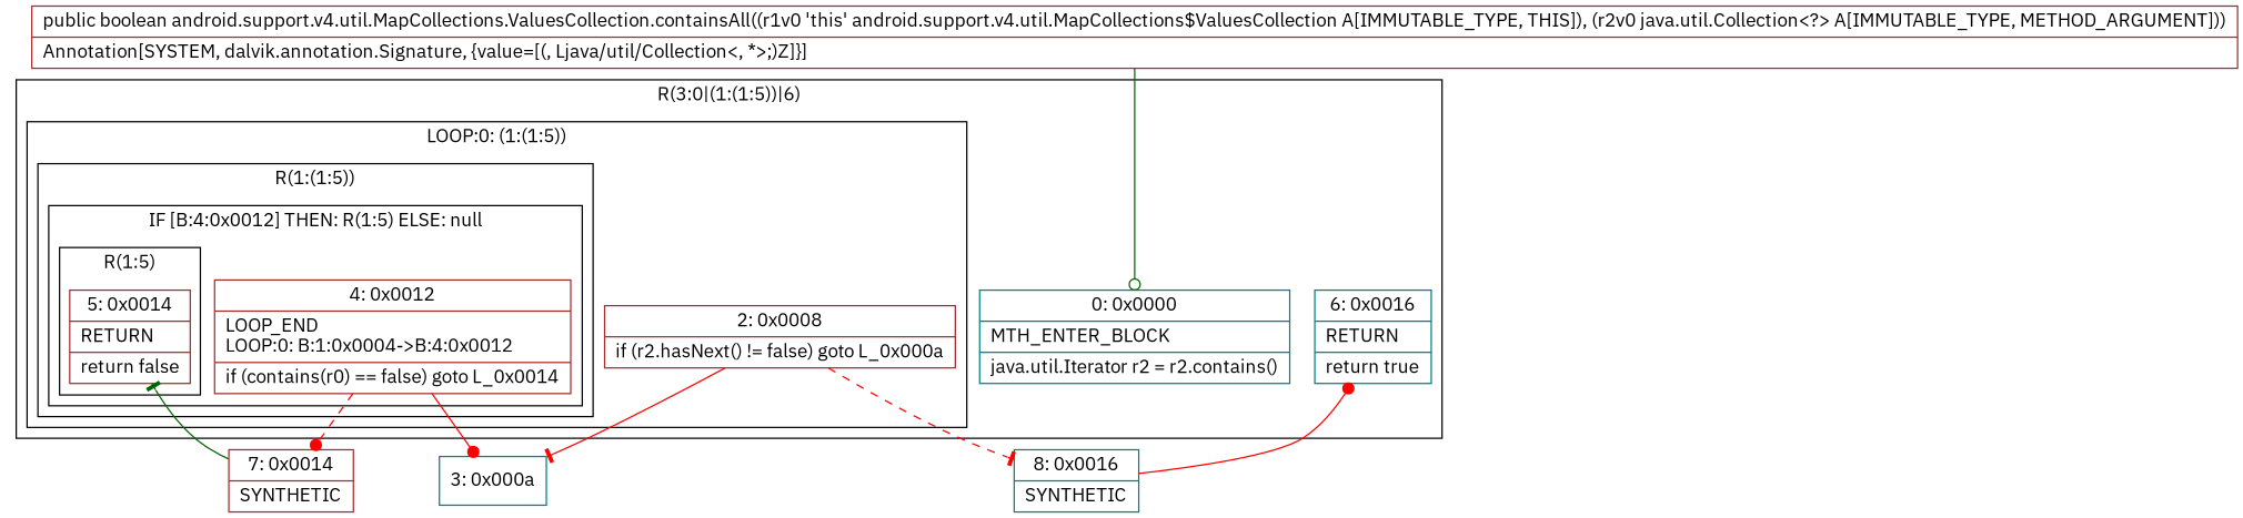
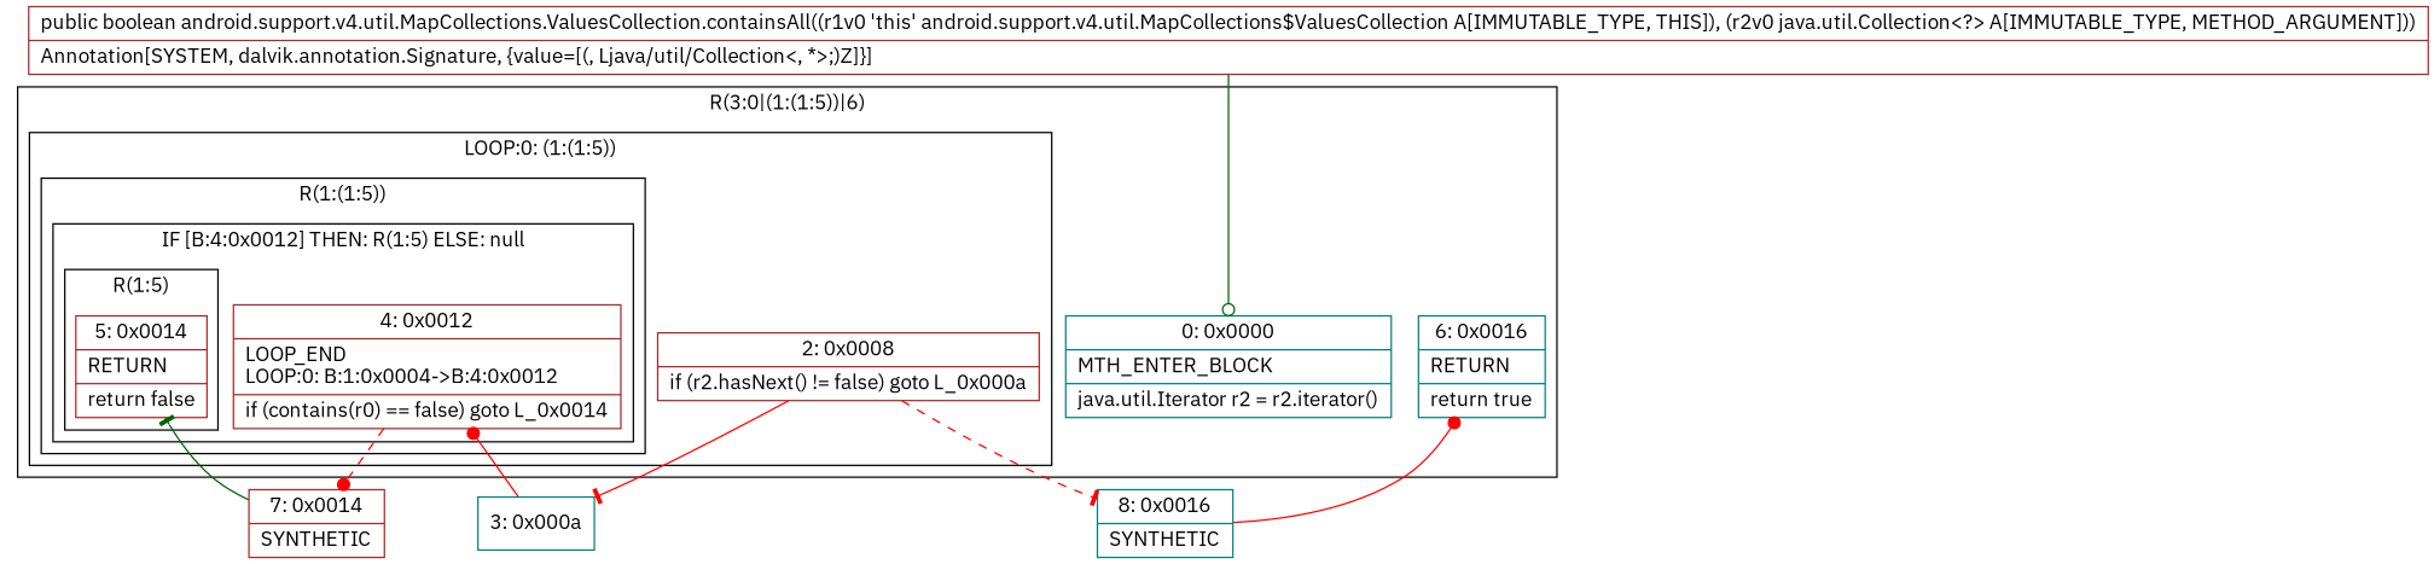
  digraph {
    fontname="IBM Plex Sans"
    node [color=brown fontname="IBM Plex Sans" shape=record]
    edge [arrowhead=dot color=red fontname="IBM Plex Sans"]
    n1 [label="{5\:\ 0x0014|RETURN\l|return false\l}"]
    n2 [label="{4\:\ 0x0012|LOOP_END\lLOOP:0: B:1:0x0004\-\>B:4:0x0012\l|if (contains(r0) == false) goto L_0x0014\l}"]
    n3 [label="{2\:\ 0x0008|if (r2.hasNext() != false) goto L_0x000a\l}"]
-   n4 [color=teal label="{0\:\ 0x0000|MTH_ENTER_BLOCK\l|java.util.Iterator r2 = r2.contains()\l}"]
+   n4 [color=teal label="{0\:\ 0x0000|MTH_ENTER_BLOCK\l|java.util.Iterator r2 = r2.iterator()\l}"]
    n5 [color=teal label="{6\:\ 0x0016|RETURN\l|return true\l}"]
    n6 [label="{7\:\ 0x0014|SYNTHETIC\l}"]
    n7 [color=teal label="{3\:\ 0x000a}"]
    n8 [color=teal label="{8\:\ 0x0016|SYNTHETIC\l}"]
    n9 [label="{public boolean android.support.v4.util.MapCollections.ValuesCollection.containsAll((r1v0 'this' android.support.v4.util.MapCollections$ValuesCollection A[IMMUTABLE_TYPE, THIS]), (r2v0 java.util.Collection\<?\> A[IMMUTABLE_TYPE, METHOD_ARGUMENT]))  | Annotation[SYSTEM, dalvik.annotation.Signature, \{value=[(, Ljava\/util\/Collection\<, *\>;)Z]\}]\l}"]
    subgraph cluster_1 {
      label="R(3:0|(1:(1:5))|6)"
      n4
      n5
      subgraph cluster_2 {
        label="LOOP:0: (1:(1:5))"
        n3
        subgraph cluster_3 {
          label="R(1:(1:5))"
          subgraph cluster_4 {
            label="IF [B:4:0x0012] THEN: R(1:5) ELSE: null"
            n2
            subgraph cluster_5 {
              label="R(1:5)"
              n1
            }
          }
        }
      }
    }
    n2 -> n6 [style=dashed]
    n3 -> n7 [arrowhead=tee]
    n3 -> n8 [arrowhead=tee style=dashed]
    n6 -> n1 [arrowhead=tee color=darkgreen]
-   n2 -> n7
+   n7 -> n2
    n8 -> n5
    n9 -> n4 [arrowhead=odot color=darkgreen]
  }
